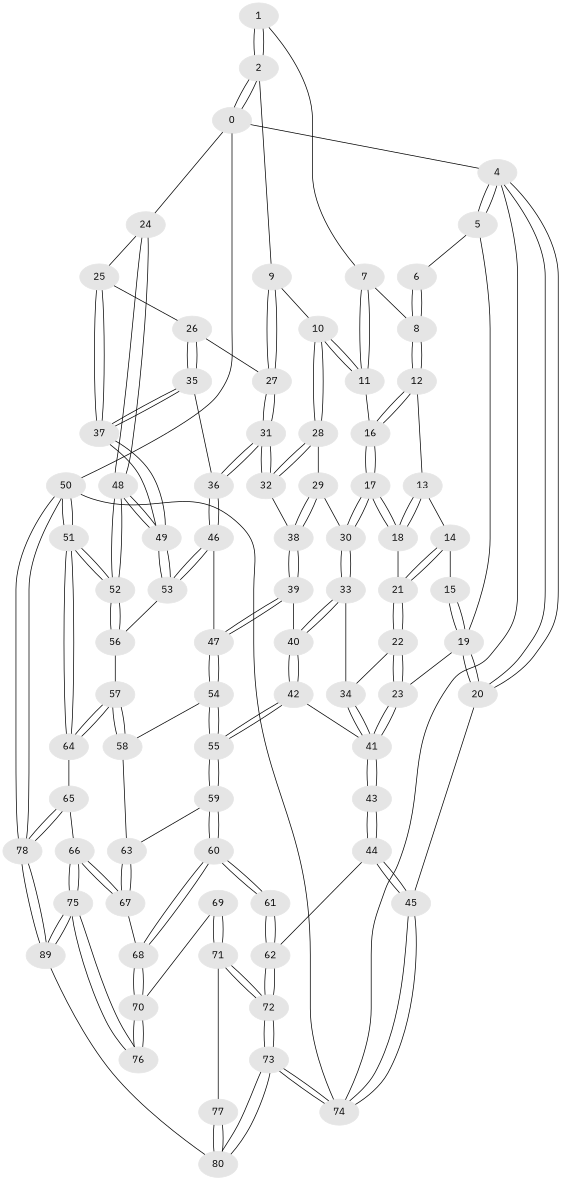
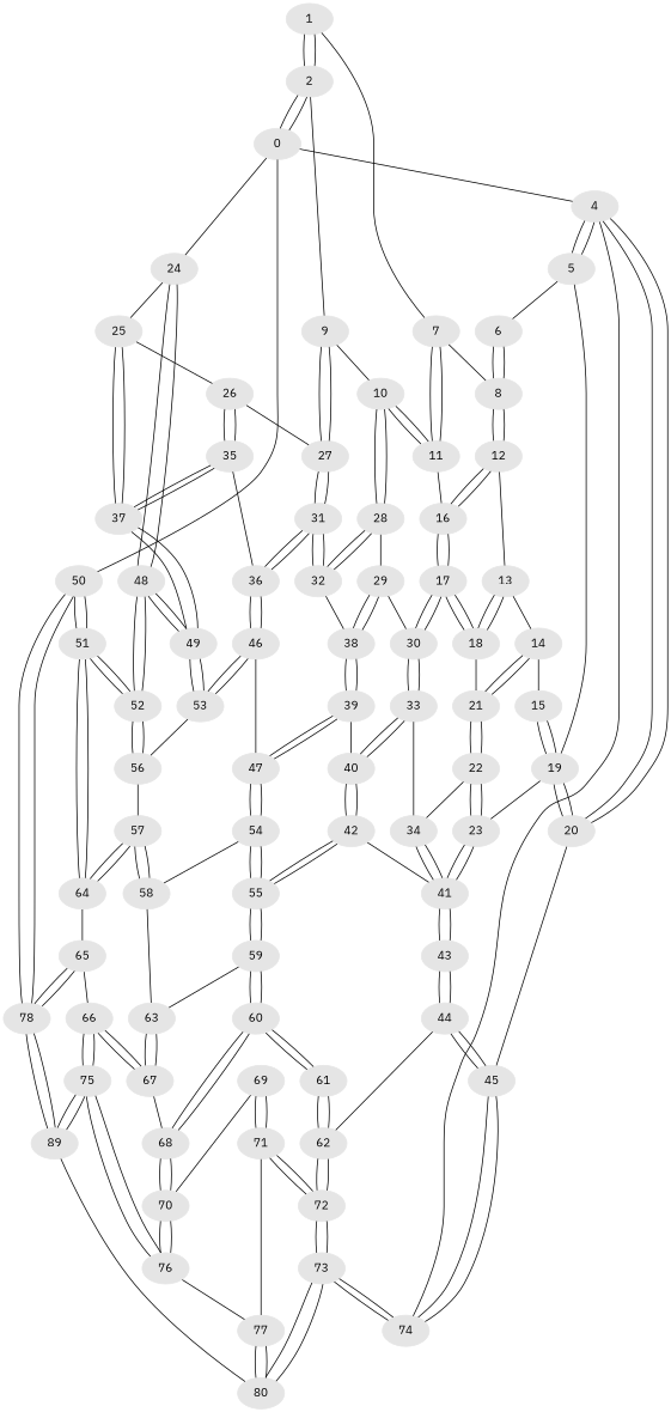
  graph {
    fontname="IBM Plex Sans"
    node [color=gray90 fontname="IBM Plex Sans" style=filled]
    edge [fontname="IBM Plex Sans"]
    1
    2
    7
    n4 [label=0]
    9
    8
    11
    4
    24
    50
    10
    27
    5
    20
    74
    25
    48
    51
    78
    6
    19
    45
    15
    12
    16
    13
    28
    31
    29
    32
    17
    14
    18
    21
    22
    23
    30
    33
    41
    34
    43
    26
    37
    49
    52
    35
    36
    38
    39
    40
    46
    42
    47
    53
    54
    55
    44
    59
    62
    72
    56
    58
    64
    n64 [label=89]
    65
    57
    63
    60
    67
    61
    68
    70
    73
    66
    75
    76
    69
    71
    77
    80
    1 -- 2
    1 -- 2
    1 -- 7
    2 -- n4
    2 -- n4
    2 -- 9
    7 -- 8
    7 -- 11
    7 -- 11
    n4 -- 4
    n4 -- 24
    n4 -- 50
    9 -- 10
    9 -- 27
    9 -- 27
    8 -- 12
    8 -- 12
    11 -- 16
    4 -- 5
    4 -- 5
    4 -- 20
    4 -- 20
    4 -- 74
    24 -- 25
    24 -- 48
    24 -- 48
-   50 -- 74
    50 -- 51
    50 -- 51
    50 -- 78
    50 -- 78
    10 -- 11
    10 -- 11
    10 -- 28
    10 -- 28
    27 -- 31
    27 -- 31
    5 -- 6
    5 -- 19
    20 -- 45
    25 -- 26
    25 -- 37
    25 -- 37
    48 -- 49
    48 -- 49
    48 -- 52
    48 -- 52
    51 -- 52
    51 -- 52
    51 -- 64
    51 -- 64
    78 -- n64
    78 -- n64
    6 -- 8
    6 -- 8
    19 -- 20
    19 -- 20
    19 -- 23
    45 -- 74
    45 -- 74
    15 -- 19
    15 -- 19
    12 -- 16
    12 -- 16
    12 -- 13
    16 -- 17
    16 -- 17
    13 -- 14
    13 -- 18
    13 -- 18
    28 -- 29
    28 -- 32
    28 -- 32
    31 -- 32
    31 -- 32
    31 -- 36
    31 -- 36
    29 -- 30
    29 -- 38
    29 -- 38
    32 -- 38
    17 -- 18
    17 -- 18
    17 -- 30
    17 -- 30
    14 -- 15
    14 -- 21
    14 -- 21
    18 -- 21
    21 -- 22
    21 -- 22
    22 -- 23
    22 -- 23
    22 -- 34
    23 -- 41
    23 -- 41
    30 -- 33
    30 -- 33
    33 -- 34
    33 -- 40
    33 -- 40
    41 -- 43
    41 -- 43
    34 -- 41
    34 -- 41
    43 -- 44
    43 -- 44
    26 -- 27
    26 -- 35
    26 -- 35
    37 -- 49
    37 -- 49
    49 -- 53
    49 -- 53
    52 -- 56
    52 -- 56
    35 -- 37
    35 -- 37
    35 -- 36
    36 -- 46
    36 -- 46
    38 -- 39
    38 -- 39
    39 -- 40
    39 -- 47
    39 -- 47
    40 -- 42
    40 -- 42
    46 -- 47
    46 -- 53
    46 -- 53
    42 -- 41
    42 -- 55
    42 -- 55
    47 -- 54
    47 -- 54
    53 -- 56
    54 -- 55
    54 -- 55
    54 -- 58
    55 -- 59
    55 -- 59
    44 -- 45
    44 -- 45
    44 -- 62
    59 -- 63
    59 -- 60
    59 -- 60
    62 -- 72
    62 -- 72
    72 -- 73
    72 -- 73
    56 -- 57
    58 -- 63
    64 -- 65
    n64 -- 80
    65 -- 78
    65 -- 78
    65 -- 66
    57 -- 58
    57 -- 58
    57 -- 64
    57 -- 64
    63 -- 67
    63 -- 67
    60 -- 61
    60 -- 61
    60 -- 68
    60 -- 68
    67 -- 68
    61 -- 62
    61 -- 62
    68 -- 70
    68 -- 70
    70 -- 76
    70 -- 76
    73 -- 74
    73 -- 74
    73 -- 80
    73 -- 80
    66 -- 67
    66 -- 67
    66 -- 75
    66 -- 75
    75 -- n64
    75 -- n64
    75 -- 76
    75 -- 76
+   76 -- 77
    69 -- 70
    69 -- 71
    69 -- 71
    71 -- 72
    71 -- 72
    71 -- 77
    77 -- 80
    77 -- 80
  }
